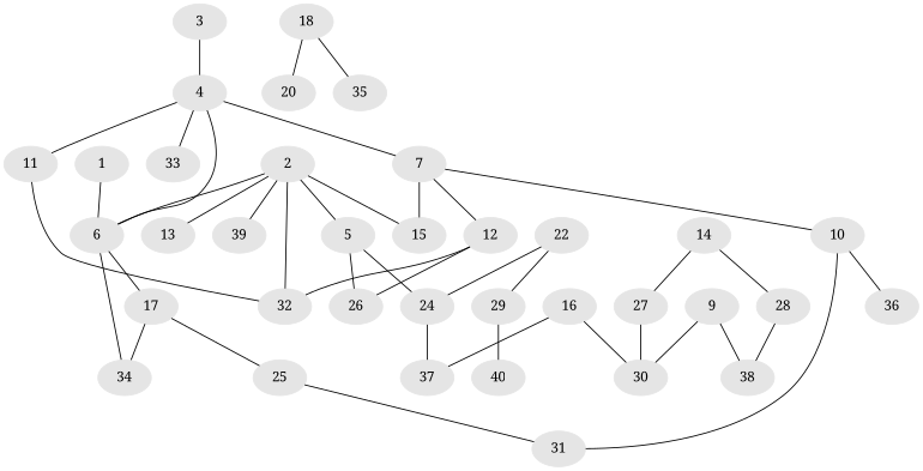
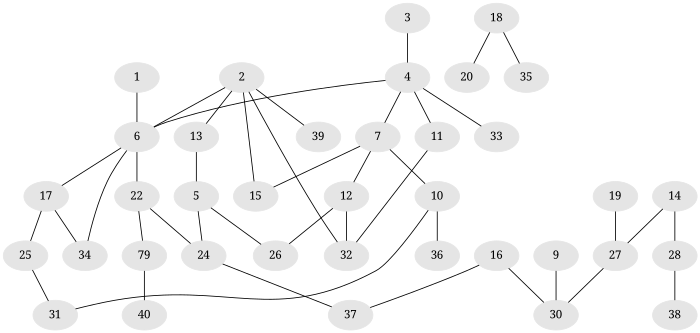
  graph {
    fontname="Noto Serif"
    node [color=gray90 fontname="Noto Serif" style=filled]
    edge [fontname="Noto Serif" weight=1.0]
    1
    6
    17
    22
    34
-   29
+   29 [label=79]
    40
    2
    5
    13
    15
    32
    39
    26
    24
    3
    4
    7
    11
    33
    10
    12
    25
    31
    36
    9
    30
    38
    14
    27
    28
    16
    37
    18
    20
    35
+   19
    1 -- 6
    6 -- 17
+   6 -- 22
    6 -- 34
    17 -- 34
    17 -- 25
    22 -- 29
    22 -- 24
    29 -- 40
    2 -- 6
-   2 -- 5
+   13 -- 5
    2 -- 13
    2 -- 15
    2 -- 32
    2 -- 39
    5 -- 26
    5 -- 24
    24 -- 37
    3 -- 4
    4 -- 6
    4 -- 7
    4 -- 11
    4 -- 33
    7 -- 15 [weight=2.0]
    7 -- 10
    7 -- 12
    11 -- 32
    10 -- 31
    10 -- 36
    12 -- 32
    12 -- 26
    25 -- 31
    9 -- 30
-   9 -- 38
    14 -- 27
    14 -- 28
    27 -- 30
    28 -- 38
    16 -- 30
    16 -- 37
    18 -- 20
    18 -- 35
+   19 -- 27
  }
